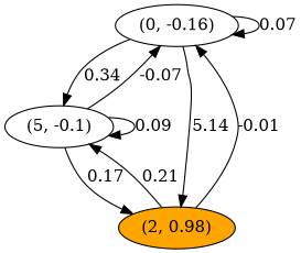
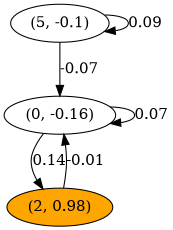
  digraph {
    node [fillcolor=white style=filled]
    n1 [label="(0, -0.16)"]
    n2 [label="(5, -0.1)"]
    n3 [fillcolor=orange label="(2, 0.98)"]
    n1 -> n1 [label=0.07]
-   n1 -> n2 [label=0.34]
-   n1 -> n3 [label=5.14]
+   n1 -> n3 [label=0.14]
    n2 -> n1 [label=-0.07]
    n2 -> n2 [label=0.09]
-   n2 -> n3 [label=0.17]
    n3 -> n1 [label=-0.01]
-   n3 -> n2 [label=0.21]
  }
